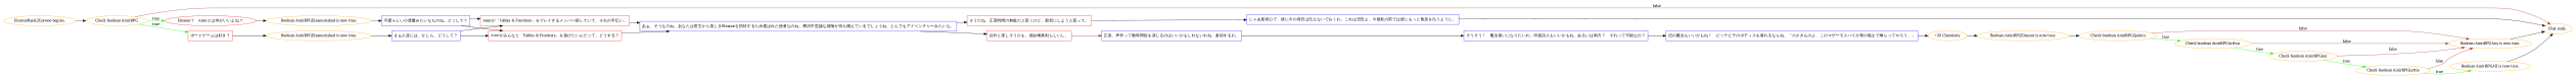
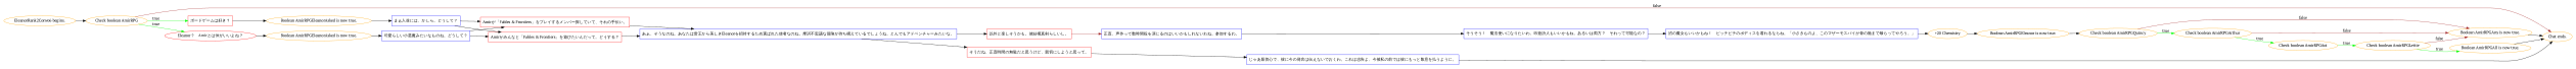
  digraph {
    fontname="PT Serif"
    rankdir=LR
    node [color=orange fontname="PT Serif"]
    edge [fontname="PT Serif"]
    n1 [label="Check boolean AmirRPG"]
    "EleanorRank2Convo6 begins."
    n3 [color=red label="Eleanor？　Amirとは仲がいいよね？" shape=ellipse]
    n4 [color=red label="ボードゲームは好き？" shape=box]
    "Chat ends."
    n6 [label="Boolean AmirRPGEleanorAsked is now true."]
    n7 [label="Boolean AmirRPGEleanorAsked is now true."]
    n8 [color=blue label="可愛らしい小悪魔みたいなものね。どうして？" shape=box]
    n9 [color=blue label="まぁ人並には、かしら。どうして？" shape=box]
    n10 [color=red label="Amirが「Fables & Frontiers」をプレイするメンバー探していて、それの手伝い。" shape=box]
    n11 [color=red label="Amirがみんなと「Fables & Frontiers」を遊びたいんだって。どうする？" shape=box]
    n12 [color=blue label="あぁ、そうなのね。あなたは雷王から美しきEleanorを招待するため選ばれた使者なのね。摩訶不思議な冒険が待ち構えているでしょうね。とんでもアドベンチャーみたいな。" shape=box]
    n13 [color=red label="そうだね、正直時間の無駄だと思うけど、親切にしようと思って。" shape=box]
    n14 [color=red label="以外と楽しそうかも。彼結構真剣らしいし。" shape=box]
    n15 [color=blue label="じゃあ親切心で、彼に今の発言は伝えないでおくわ。これは忠告よ、今後私の前では彼にもっと敬意を払うように。" shape=box]
    n16 [color=blue label="正直、声作って数時間役を演じるのはいいかもしれないわね。参加するわ。" shape=box]
    n17 [color=blue label="そうそう！　魔法使いになりたいわ。吟遊詩人もいいかもね。あるいは両方？　それって可能なの？" shape=box]
    n18 [color=blue label="沼の魔女もいいかもね！　ピッチピチのボディスを着れるならね。「小さきものよ、このマザーモスパイが骨の髄まで喰らってやろう。」" shape=box]
    n19 [label="+20 Chemistry"]
    n20 [label="Boolean AmirRPGEleanor is now true."]
    n21 [label="Check boolean AmirRPGQuincy"]
    n22 [label="Check boolean AmirRPGArthur"]
    n23 [label="Boolean AmirRPGAny is now true."]
    n24 [label="Check boolean AmirRPGAoi"]
    n25 [label="Check boolean AmirRPGLettie"]
    n26 [label="Boolean AmirRPGAll is now true."]
    n1 -> n3 [color=green label=true]
    n1 -> n4 [color=green label=true]
    n1 -> "Chat ends." [color=brown label=false]
    "EleanorRank2Convo6 begins." -> n1
    n3 -> n6
    n4 -> n7
    n6 -> n8
    n7 -> n9
    n8 -> n10
    n8 -> n11
    n9 -> n10
    n9 -> n11
    n10 -> n12
    n11 -> n12
    n12 -> n13
    n12 -> n14
    n13 -> n15
    n14 -> n16 [color=brown]
    n15 -> "Chat ends."
    n16 -> n17
    n17 -> n18
    n18 -> n19
    n19 -> n20
    n20 -> n21
    n21 -> n22 [color=green label=true]
    n21 -> n23 [color=brown label=false]
    n22 -> n23 [color=brown label=false]
    n22 -> n24 [color=green label=true]
    n23 -> "Chat ends."
-   n24 -> n23 [color=brown label=false]
    n24 -> n25 [color=green label=true]
    n25 -> n23 [color=brown label=false]
    n25 -> n26 [color=green label=true]
    n26 -> "Chat ends."
  }
